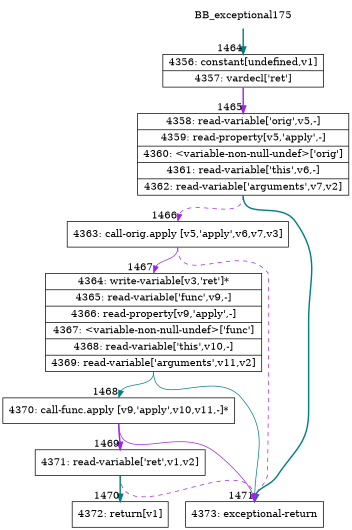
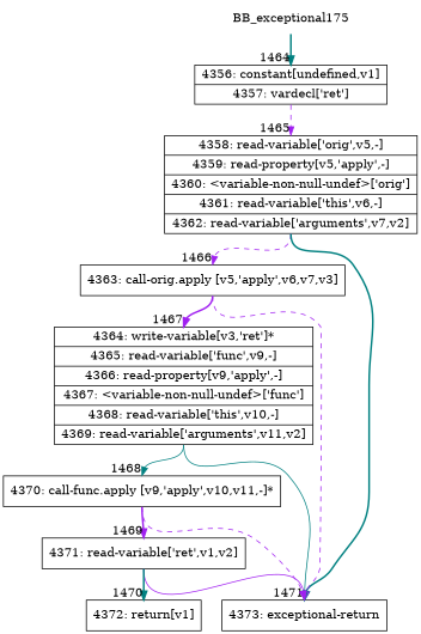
  digraph {
    rankdir=TD
    node [shape=record]
    edge [color=purple headport=n style=bold tailport=s]
    n1 [label=BB_exceptional175 shape=none]
    n2 [label="{4356: constant[undefined,v1]|4357: vardecl['ret']}"]
    n3 [label="{4358: read-variable['orig',v5,-]|4359: read-property[v5,'apply',-]|4360: \<variable-non-null-undef\>['orig']|4361: read-variable['this',v6,-]|4362: read-variable['arguments',v7,v2]}"]
    n4 [label="{4363: call-orig.apply [v5,'apply',v6,v7,v3]}"]
    n5 [label="{4373: exceptional-return}"]
    n6 [label="{4364: write-variable[v3,'ret']*|4365: read-variable['func',v9,-]|4366: read-property[v9,'apply',-]|4367: \<variable-non-null-undef\>['func']|4368: read-variable['this',v10,-]|4369: read-variable['arguments',v11,v2]}"]
    n7 [label="{4370: call-func.apply [v9,'apply',v10,v11,-]*}"]
    n8 [label="{4371: read-variable['ret',v1,v2]}"]
    n9 [label="{4372: return[v1]}"]
    n1 -> n2 [color=teal headlabel="    1464"]
-   n2 -> n3 [headlabel="      1465"]
+   n2 -> n3 [headlabel="      1465" style=dashed]
    n3 -> n4 [headlabel="      1466" style=dashed]
    n3 -> n5 [color=teal headlabel="      1471"]
    n4 -> n5 [style=dashed]
-   n4 -> n6 [headlabel="      1467" style=solid]
+   n4 -> n6 [headlabel="      1467"]
    n6 -> n5 [color=teal style=solid]
    n6 -> n7 [color=teal headlabel="      1468" style=solid]
-   n7 -> n5 [style=solid]
+   n7 -> n5 [style=dashed]
    n7 -> n8 [headlabel="      1469"]
-   n8 -> n5 [style=dashed]
+   n8 -> n5 [style=solid]
    n8 -> n9 [color=teal headlabel="      1470"]
  }
